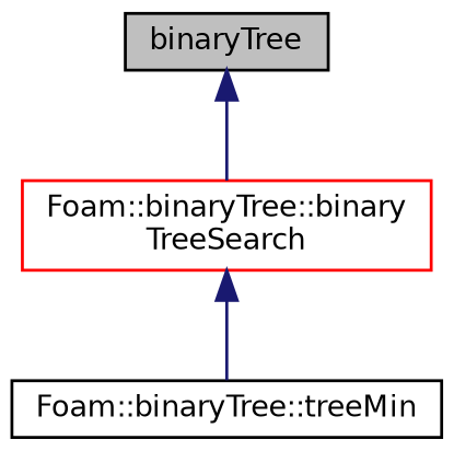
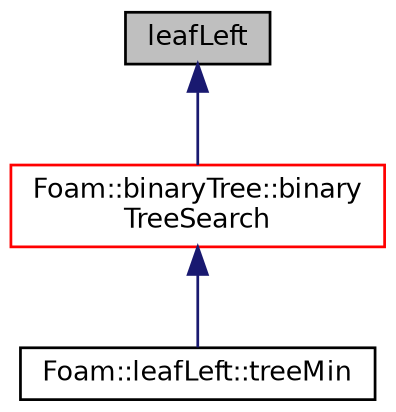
  digraph {
    rankdir=TB
    node [color=black fontname=Helvetica fontsize=10 shape=record]
    edge [color=midnightblue dir=back fontname=Helvetica fontsize=10 labelfontname=Helvetica labelfontsize=10 style=solid]
-   n1 [fillcolor=grey75 fontcolor=black height=0.2 label=binaryTree style=filled width=0.4]
+   n1 [fillcolor=grey75 fontcolor=black height=0.2 label=leafLeft style=filled width=0.4]
    n2 [color=red height=0.2 label="Foam::binaryTree::binary\lTreeSearch" width=0.4]
-   n3 [height=0.2 label="Foam::binaryTree::treeMin" width=0.4]
+   n3 [height=0.2 label="Foam::leafLeft::treeMin" width=0.4]
    n1 -> n2
    n2 -> n3
  }
